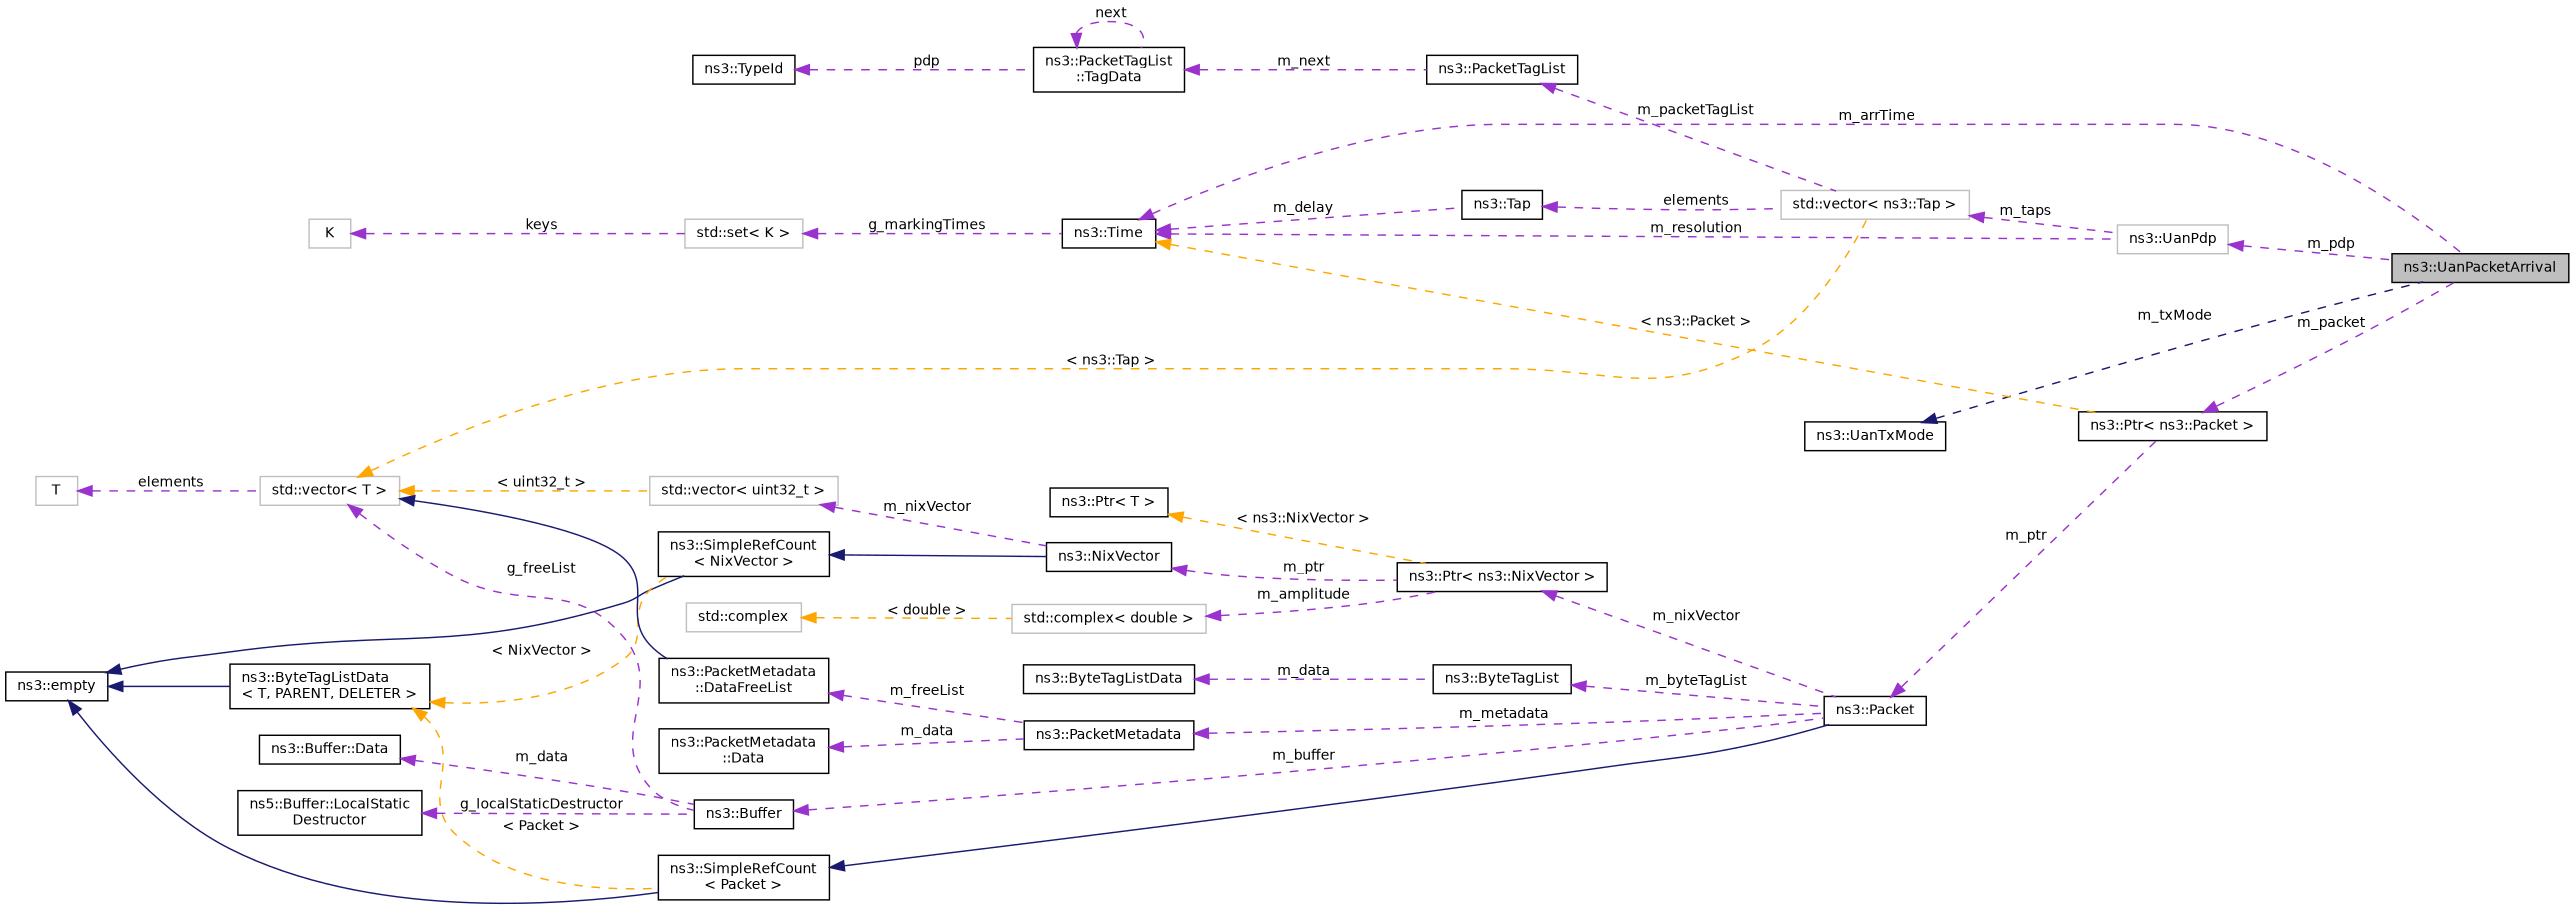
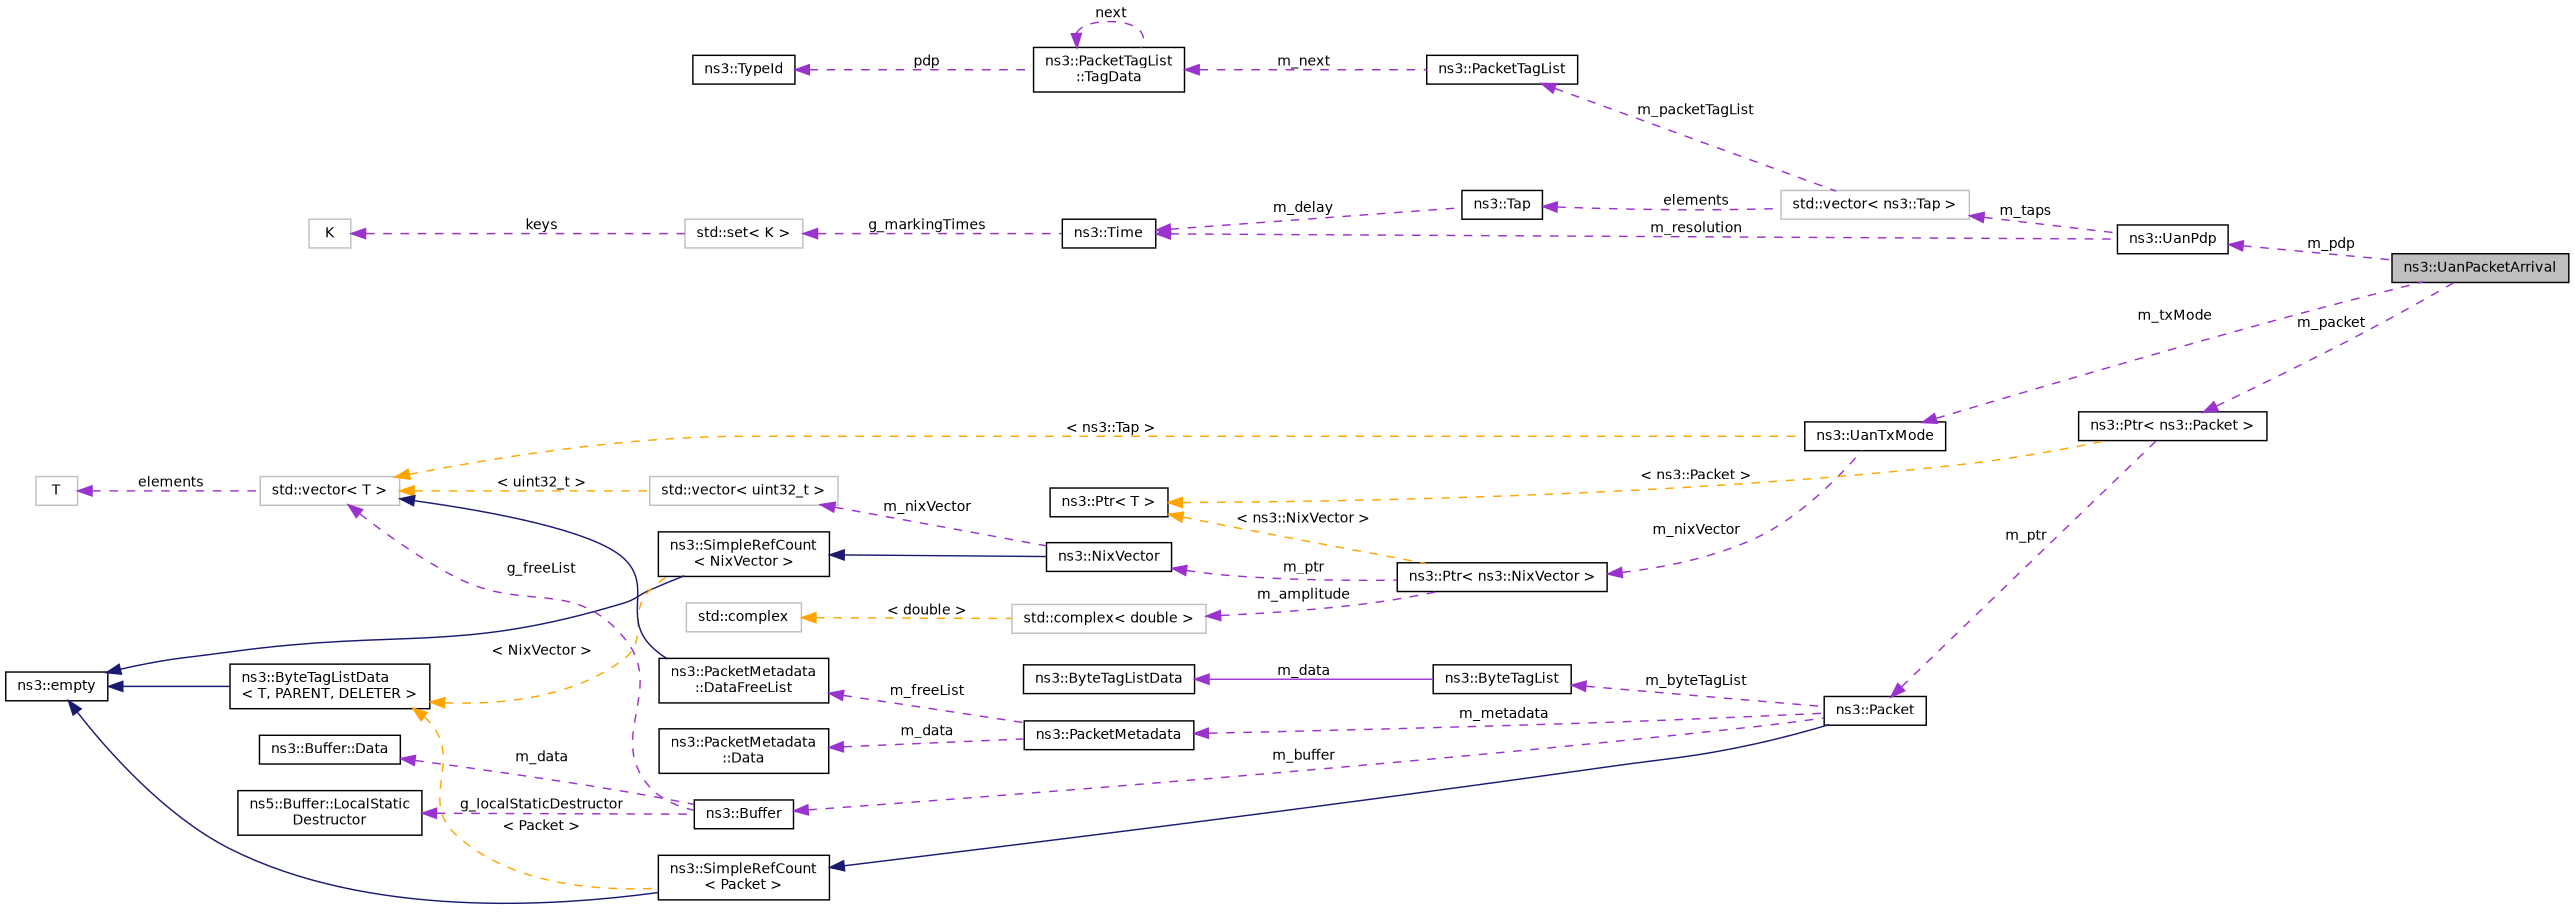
  digraph {
    rankdir=LR
    node [color=black fillcolor=white fontname=Helvetica fontsize=10 shape=record style=filled]
    edge [color=darkorchid3 dir=back fontname=Helvetica fontsize=10 labelfontname=Helvetica labelfontsize=10 style=dashed]
    n1 [fillcolor=grey75 fontcolor=black height=0.2 label="ns3::UanPacketArrival" width=0.4]
    n2 [height=0.2 label="ns3::UanTxMode" width=0.4]
    n3 [height=0.2 label="ns3::Time" width=0.4]
-   n4 [color=grey75 height=0.2 label="ns3::UanPdp" width=0.4]
+   n4 [height=0.2 label="ns3::UanPdp" width=0.4]
    n5 [height=0.2 label="ns3::Tap" width=0.4]
    n6 [color=grey75 height=0.2 label="std::vector\< ns3::Tap \>" width=0.4]
    n7 [color=grey75 height=0.2 label="std::set\< K \>" width=0.4]
    n8 [color=grey75 height=0.2 label=K width=0.4]
    n9 [height=0.2 label="ns3::Ptr\< ns3::Packet \>" width=0.4]
    n10 [height=0.2 label="ns3::Packet" width=0.4]
    n11 [height=0.2 label="ns3::SimpleRefCount\l\< Packet \>" width=0.4]
    n12 [height=0.2 label="ns3::empty" width=0.4]
    n13 [height=0.2 label="ns3::ByteTagListData\l\< T, PARENT, DELETER \>" width=0.4]
    n14 [height=0.2 label="ns3::SimpleRefCount\l\< NixVector \>" width=0.4]
    n15 [height=0.2 label="ns3::NixVector" width=0.4]
    n16 [height=0.2 label="ns3::Ptr\< ns3::NixVector \>" width=0.4]
    n17 [color=grey75 height=0.2 label="std::vector\< uint32_t \>" width=0.4]
    n18 [color=grey75 height=0.2 label="std::vector\< T \>" width=0.4]
    n19 [height=0.2 label="ns3::PacketMetadata\l::DataFreeList" width=0.4]
    n20 [height=0.2 label="ns3::Buffer" width=0.4]
    n21 [height=0.2 label="ns3::PacketMetadata" width=0.4]
    n22 [color=grey75 height=0.2 label=T width=0.4]
    n23 [height=0.2 label="ns3::Ptr\< T \>" width=0.4]
    n24 [height=0.2 label="ns3::PacketMetadata\l::Data" width=0.4]
    n25 [height=0.2 label="ns3::ByteTagList" width=0.4]
    n26 [height=0.2 label="ns3::ByteTagListData" width=0.4]
    n27 [height=0.2 label="ns3::PacketTagList" width=0.4]
    n28 [height=0.2 label="ns3::PacketTagList\l::TagData" width=0.4]
    n29 [height=0.2 label="ns3::TypeId" width=0.4]
    n30 [height=0.2 label="ns3::Buffer::Data" width=0.4]
    n31 [height=0.2 label="ns5::Buffer::LocalStatic\lDestructor" width=0.4]
    n32 [color=grey75 height=0.2 label="std::complex\< double \>" width=0.4]
    n33 [color=grey75 height=0.2 label="std::complex" width=0.4]
-   n2 -> n1 [color=midnightblue label=" m_txMode"]
-   n3 -> n1 [label=" m_arrTime"]
+   n2 -> n1 [label=" m_txMode"]
    n3 -> n4 [label=" m_resolution"]
    n3 -> n5 [label=" m_delay"]
    n4 -> n1 [label=" m_pdp"]
    n5 -> n6 [label=" elements"]
    n6 -> n4 [label=" m_taps"]
    n7 -> n3 [label=" g_markingTimes"]
    n8 -> n7 [label=" keys"]
    n9 -> n1 [label=" m_packet"]
    n10 -> n9 [label=" m_ptr"]
    n11 -> n10 [color=midnightblue style=solid]
    n12 -> n11 [color=midnightblue style=solid]
    n12 -> n13 [color=midnightblue style=solid]
    n12 -> n14 [color=midnightblue style=solid]
    n13 -> n11 [color=orange label=" \< Packet \>"]
    n13 -> n14 [color=orange label=" \< NixVector \>"]
    n14 -> n15 [color=midnightblue style=solid]
    n15 -> n16 [label=" m_ptr"]
-   n16 -> n10 [label=" m_nixVector"]
+   n16 -> n2 [label=" m_nixVector"]
    n17 -> n15 [label=" m_nixVector"]
-   n18 -> n6 [color=orange label=" \< ns3::Tap \>"]
+   n18 -> n2 [color=orange label=" \< ns3::Tap \>"]
    n18 -> n17 [color=orange label=" \< uint32_t \>"]
    n18 -> n19 [color=midnightblue style=solid]
    n18 -> n20 [label=" g_freeList"]
    n19 -> n21 [label=" m_freeList"]
    n20 -> n10 [label=" m_buffer"]
    n21 -> n10 [label=" m_metadata"]
    n22 -> n18 [label=" elements"]
-   n3 -> n9 [color=orange label=" \< ns3::Packet \>"]
+   n23 -> n9 [color=orange label=" \< ns3::Packet \>"]
    n23 -> n16 [color=orange label=" \< ns3::NixVector \>"]
    n24 -> n21 [label=" m_data"]
    n25 -> n10 [label=" m_byteTagList"]
-   n26 -> n25 [label=" m_data"]
+   n26 -> n25 [label=" m_data" style=solid]
    n27 -> n6 [label=" m_packetTagList"]
    n28 -> n27 [label=" m_next"]
    n28 -> n28 [label=" next"]
    n29 -> n28 [label=" pdp"]
    n30 -> n20 [label=" m_data"]
    n31 -> n20 [label=" g_localStaticDestructor"]
    n32 -> n16 [label=" m_amplitude"]
    n33 -> n32 [color=orange label=" \< double \>"]
  }
